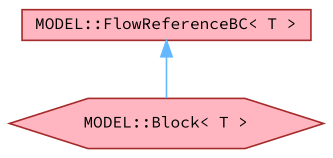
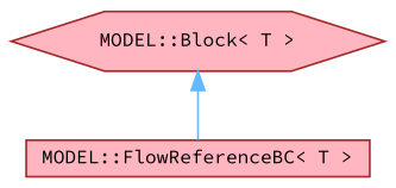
  digraph {
    fontname="Source Code Pro"
    node [color=brown fillcolor=lightpink fontname="Source Code Pro" fontsize=10 style=filled]
    n1 [fontcolor=black height=0.2 label="MODEL::FlowReferenceBC\< T \>" shape=box width=0.4]
    n2 [height=0.2 label="MODEL::Block\< T \>" shape=hexagon width=0.4]
-   n1 -> n2 [color=steelblue1 dir=back fontname="Source Code Pro" fontsize=10 labelfontname=Helvetica labelfontsize=10 style=solid]
+   n2 -> n1 [color=steelblue1 dir=back fontname="Source Code Pro" fontsize=10 labelfontname=Helvetica labelfontsize=10 style=solid]
  }
